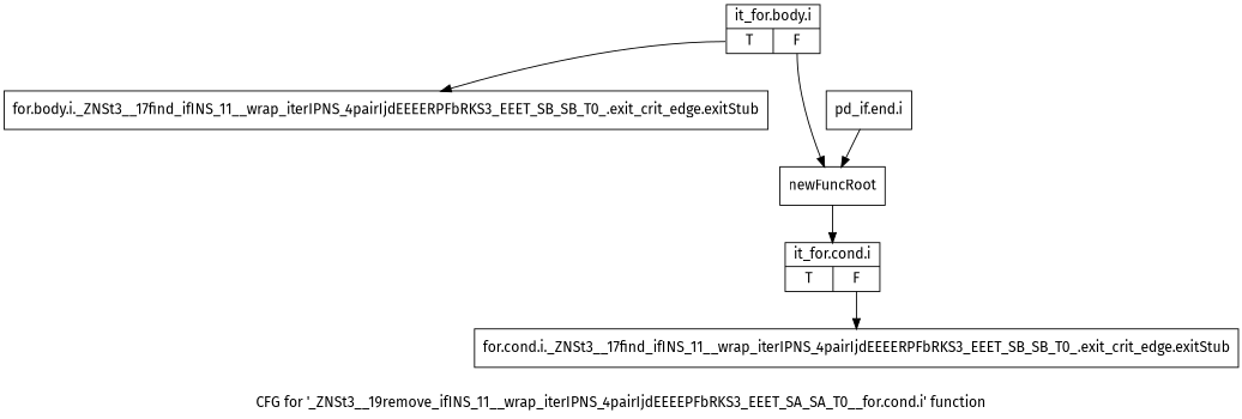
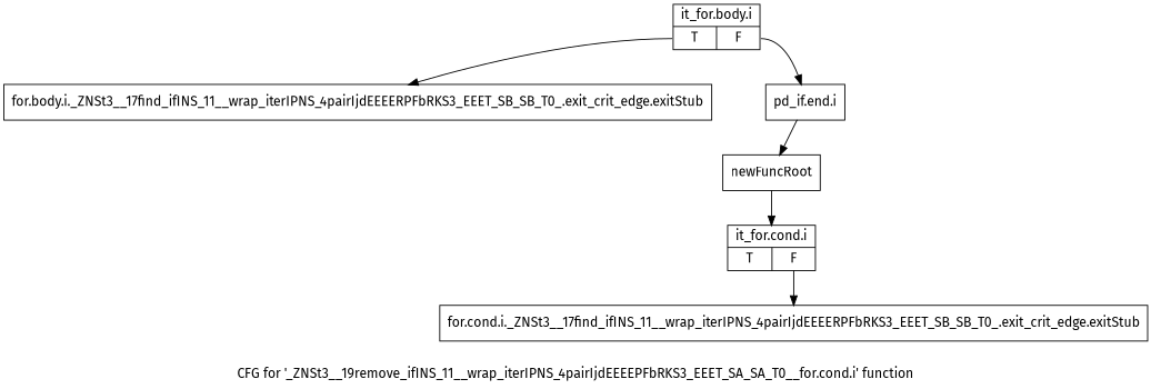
  digraph {
    fontname="Fira Sans"
    label="CFG for '_ZNSt3__19remove_ifINS_11__wrap_iterIPNS_4pairIjdEEEEPFbRKS3_EEET_SA_SA_T0__for.cond.i' function"
    node [fontname="Fira Sans" shape=record]
    edge [fontname="Fira Sans"]
    n1 [label="{newFuncRoot}"]
    n2 [label="{it_for.cond.i|{<s0>T|<s1>F}}"]
    n3 [label="{for.cond.i._ZNSt3__17find_ifINS_11__wrap_iterIPNS_4pairIjdEEEERPFbRKS3_EEET_SB_SB_T0_.exit_crit_edge.exitStub}"]
    n4 [label="{it_for.body.i|{<s0>T|<s1>F}}"]
    n5 [label="{for.body.i._ZNSt3__17find_ifINS_11__wrap_iterIPNS_4pairIjdEEEERPFbRKS3_EEET_SB_SB_T0_.exit_crit_edge.exitStub}"]
    n6 [label="{pd_if.end.i}"]
    n1 -> n2
    n2 -> n3 [tailport=s1]
    n4 -> n5 [tailport=s0]
-   n4 -> n1 [tailport=s1]
+   n4 -> n6 [tailport=s1]
    n6 -> n1
  }
